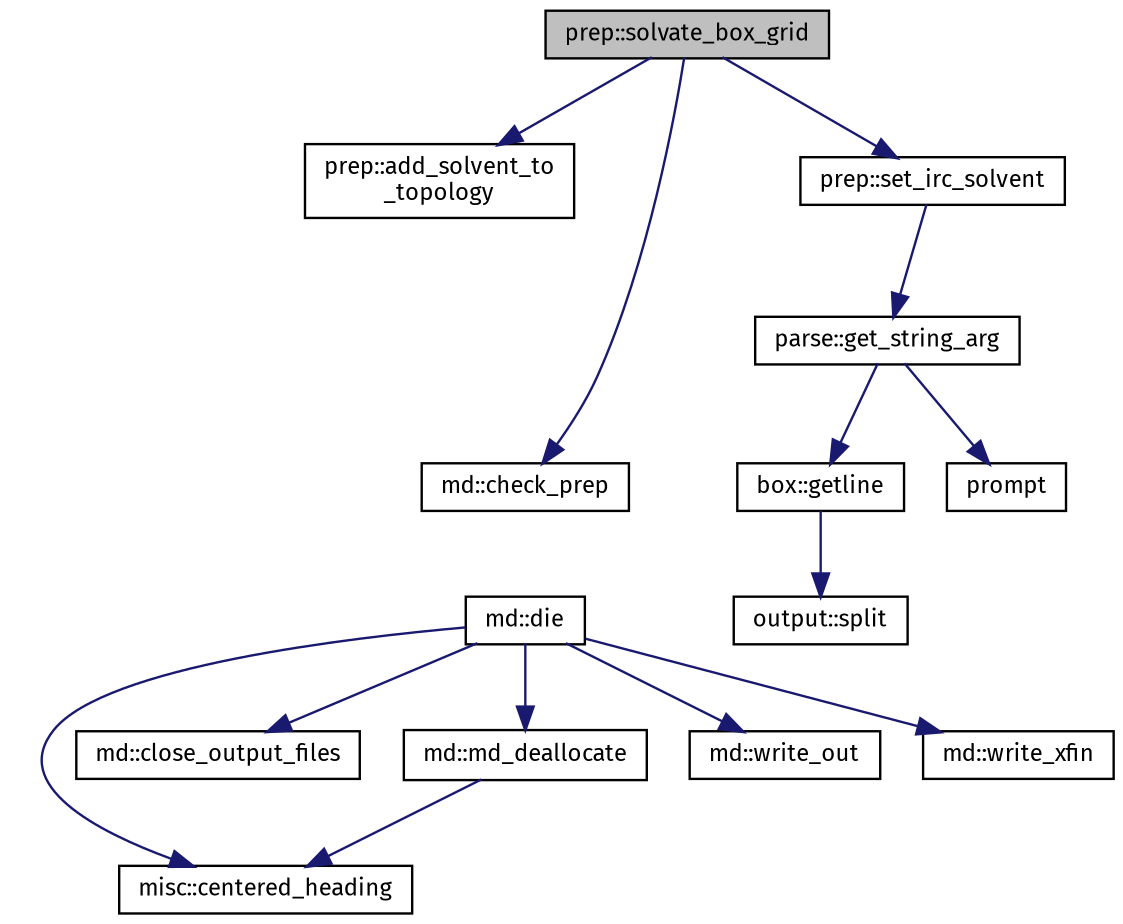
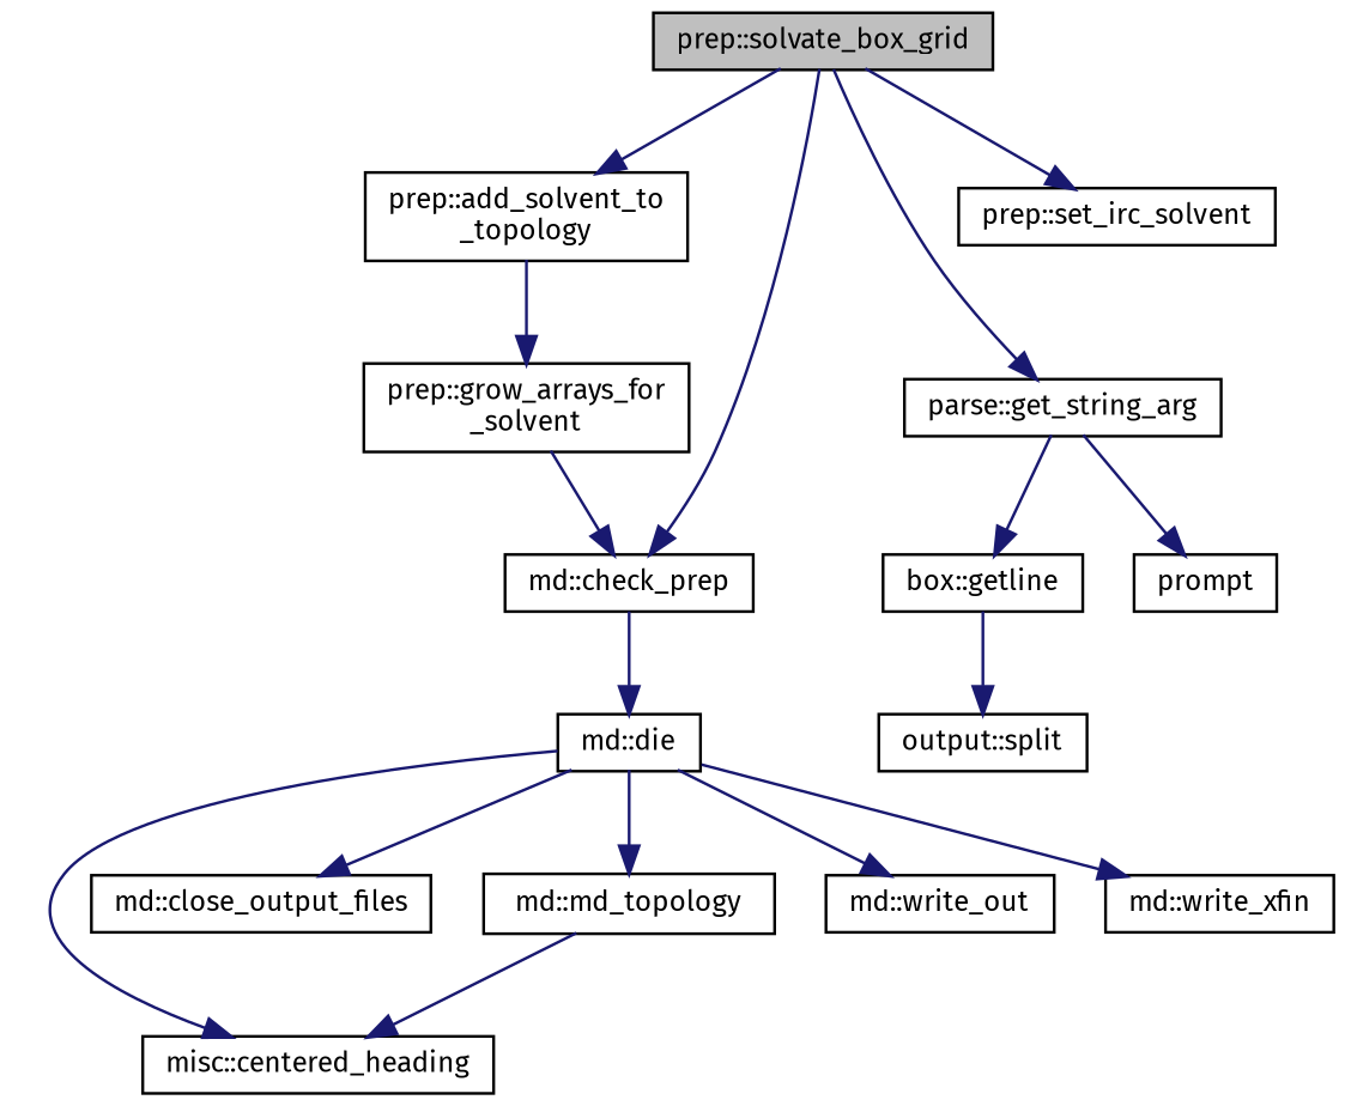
  digraph {
    fontname="Fira Sans"
    rankdir=TB
    node [color=black fillcolor=white fontname="Fira Sans" fontsize=10 shape=record style=filled]
    edge [color=midnightblue fontname="Fira Sans" fontsize=10 labelfontname=Helvetica labelfontsize=10 style=solid]
    n1 [fillcolor=grey75 fontcolor=black height=0.2 label="prep::solvate_box_grid" width=0.4]
    n2 [height=0.2 label="prep::add_solvent_to\l_topology" width=0.4]
    n3 [height=0.2 label="md::check_prep" width=0.4]
    n4 [height=0.2 label="parse::get_string_arg" width=0.4]
    n5 [height=0.2 label="prep::set_irc_solvent" width=0.4]
+   n6 [height=0.2 label="prep::grow_arrays_for\l_solvent" width=0.4]
    n7 [height=0.2 label="md::die" width=0.4]
    n8 [height=0.2 label="box::getline" width=0.4]
    n9 [height=0.2 label=prompt width=0.4]
    n10 [height=0.2 label="misc::centered_heading" width=0.4]
    n11 [height=0.2 label="md::close_output_files" width=0.4]
-   n12 [height=0.2 label="md::md_deallocate" width=0.4]
+   n12 [height=0.2 label="md::md_topology" width=0.4]
    n13 [height=0.2 label="md::write_out" width=0.4]
    n14 [height=0.2 label="md::write_xfin" width=0.4]
    n15 [height=0.2 label="output::split" width=0.4]
    n1 -> n2
    n1 -> n3
-   n5 -> n4
+   n1 -> n4
    n1 -> n5
+   n2 -> n6
+   n3 -> n7
    n4 -> n8
    n4 -> n9
+   n6 -> n3
    n7 -> n10
    n7 -> n11
    n7 -> n12
    n7 -> n13
    n7 -> n14
    n8 -> n15
    n12 -> n10
  }
